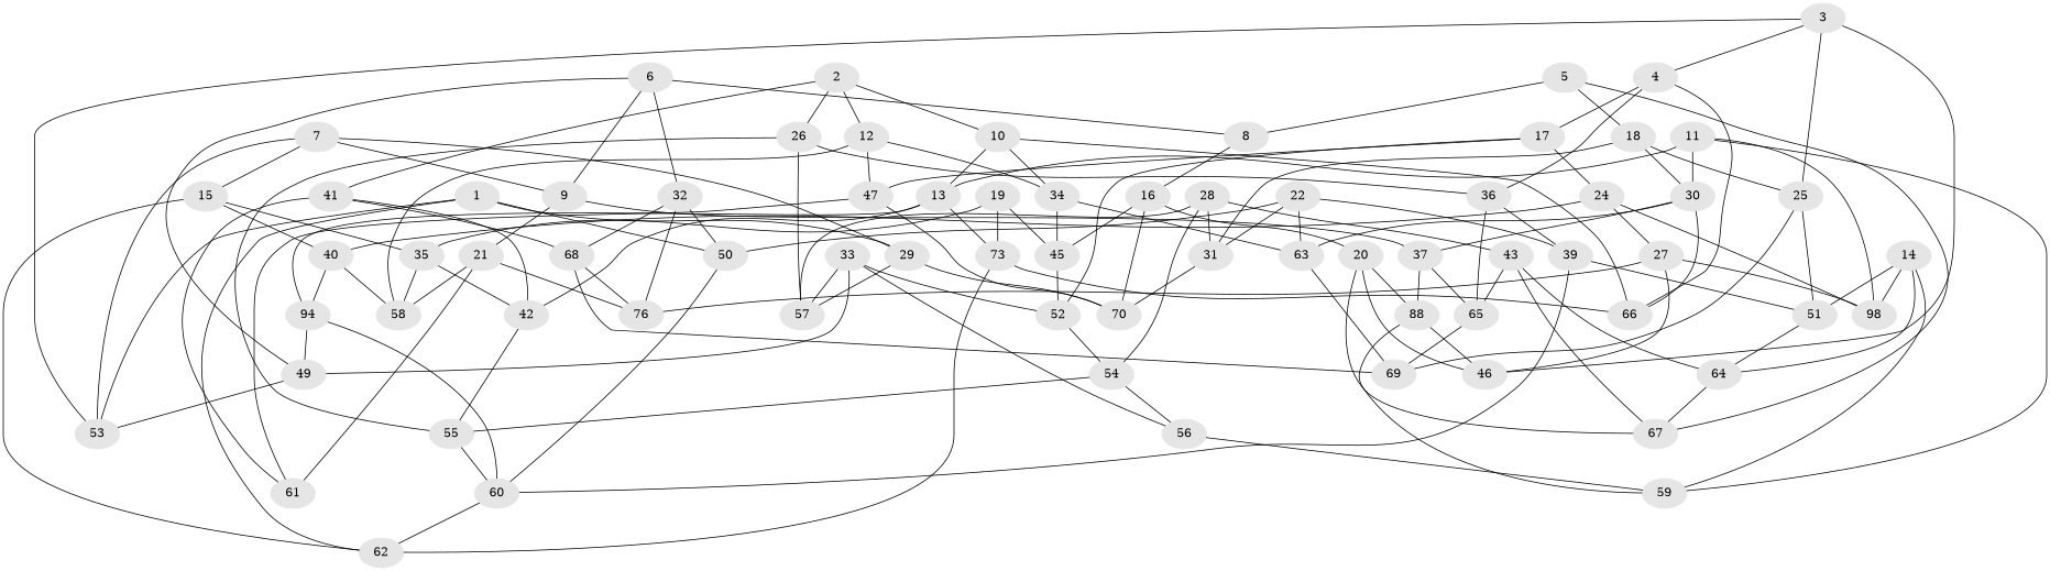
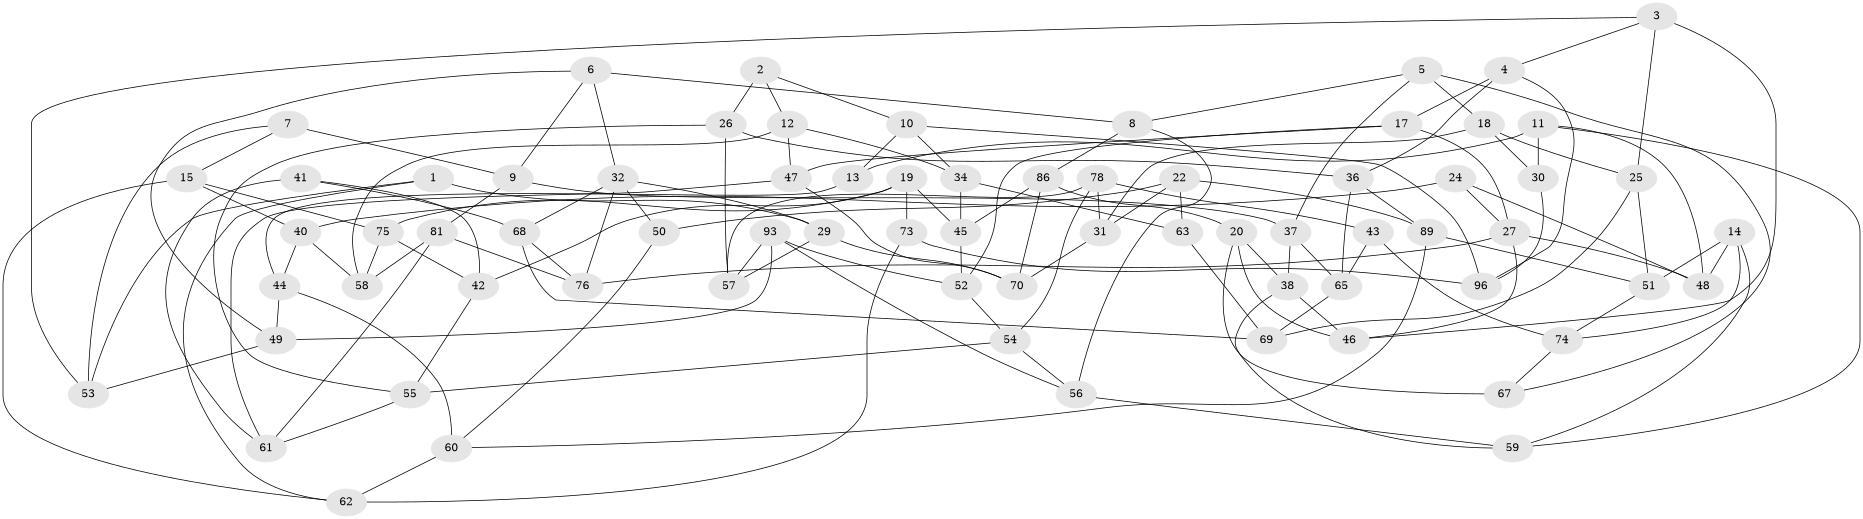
  graph {
    node [color=gray90 style=filled]
    1
    29
    50
    53
    62
    70
    57
    60
    2
    10
    12
    26
    41
-   66
+   66 [label=96]
    13
    34
    47
    58
    36
    55
    42
    61
    68
    3
    4
    25
    46
    17
    51
    69
    24
    52
-   39
+   39 [label=89]
    65
    5
    8
    18
    37
    67
-   16
+   16 [label=86]
    56
    30
    31
-   38 [label=88]
+   38
    6
    9
    32
    49
-   21
+   21 [label=81]
    n50 [label=76]
    7
    15
-   35
+   35 [label=75]
    40
    20
    45
    59
    n58 [label=73]
-   44 [label=94]
+   44
    63
    11
-   48 [label=98]
+   48
    14
-   64
+   64 [label=74]
    27
    54
    19
    22
-   28
+   28 [label=78]
    43
-   33
+   33 [label=93]
    1 -- 29
-   1 -- 50
    1 -- 53
    1 -- 62
    29 -- 70
    29 -- 57
    50 -- 60
    60 -- 62
    2 -- 10
    2 -- 12
    2 -- 26
-   2 -- 41
    10 -- 66
    10 -- 13
    10 -- 34
    12 -- 34
    12 -- 47
    12 -- 58
    26 -- 57
    26 -- 36
    26 -- 55
    41 -- 42
    41 -- 61
    41 -- 68
-   13 -- n58
    13 -- 44
    34 -- 45
    34 -- 63
    47 -- 70
    47 -- 61
    36 -- 39
    36 -- 65
-   55 -- 60
+   55 -- 61
    42 -- 55
    68 -- 69
    68 -- n50
    3 -- 53
    3 -- 4
    3 -- 25
    3 -- 46
    4 -- 66
    4 -- 36
    4 -- 17
    25 -- 51
    25 -- 69
    17 -- 47
-   17 -- 24
+   17 -- 27
    17 -- 52
    51 -- 64
    24 -- 40
    24 -- 48
    24 -- 27
    52 -- 54
    39 -- 60
    39 -- 51
    65 -- 69
    5 -- 8
    5 -- 18
-   30 -- 37
+   5 -- 37
    5 -- 67
    8 -- 16
+   8 -- 56
    18 -- 25
    18 -- 30
    18 -- 31
    37 -- 65
    37 -- 38
    16 -- 70
    16 -- 20
    16 -- 45
    56 -- 59
    30 -- 66
-   30 -- 63
    31 -- 70
    38 -- 46
    38 -- 59
    6 -- 8
    6 -- 9
    6 -- 32
    6 -- 49
    9 -- 37
    9 -- 21
    32 -- 50
    32 -- 68
    32 -- n50
    49 -- 53
    21 -- 58
    21 -- 61
    21 -- n50
-   7 -- 29
+   32 -- 29
    7 -- 53
    7 -- 9
    7 -- 15
    15 -- 62
    15 -- 35
    15 -- 40
    35 -- 58
    35 -- 42
    40 -- 58
    40 -- 44
    20 -- 46
    20 -- 67
    20 -- 38
    45 -- 52
    n58 -- 62
    n58 -- 66
    44 -- 60
    44 -- 49
    63 -- 69
    11 -- 13
    11 -- 30
    11 -- 59
    11 -- 48
    14 -- 51
    14 -- 59
    14 -- 48
    14 -- 64
    64 -- 67
    27 -- 46
    27 -- n50
    27 -- 48
    54 -- 55
    54 -- 56
-   13 -- 42
+   19 -- 42
    19 -- 35
    19 -- 45
    19 -- n58
    22 -- 50
    22 -- 39
    22 -- 31
    22 -- 63
    28 -- 57
    28 -- 31
    28 -- 54
    28 -- 43
    43 -- 65
-   43 -- 67
    43 -- 64
    33 -- 57
    33 -- 52
    33 -- 56
    33 -- 49
  }
